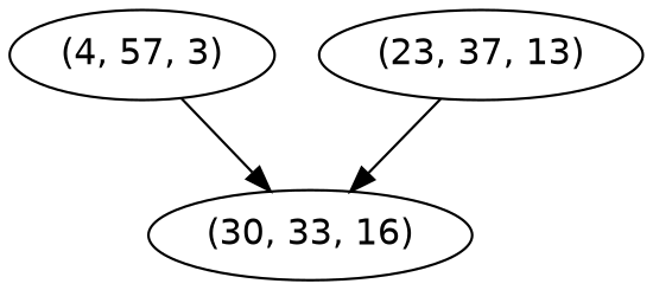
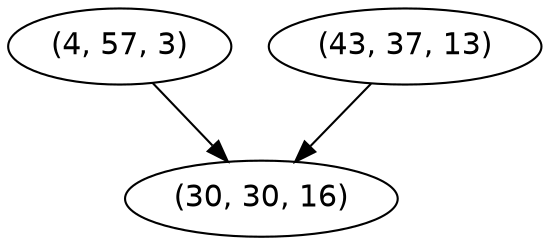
  digraph {
    fontname="DejaVu Sans"
    node [fontname="DejaVu Sans"]
    edge [fontname="DejaVu Sans"]
    "(4, 57, 3)"
-   "(30, 33, 16)"
-   "(23, 37, 13)"
+   "(30, 33, 16)" [label="(30, 30, 16)"]
+   "(23, 37, 13)" [label="(43, 37, 13)"]
    "(4, 57, 3)" -> "(30, 33, 16)"
    "(23, 37, 13)" -> "(30, 33, 16)"
  }
